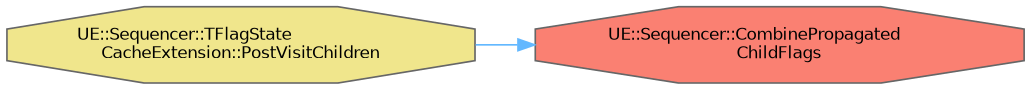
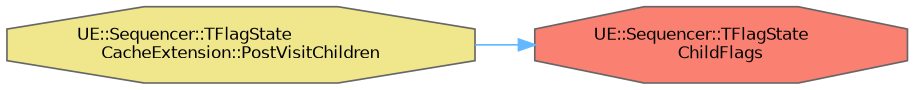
  digraph {
    rankdir=RL
    node [fontname=Helvetica fontsize=10 shape=octagon style=filled]
-   n1 [color=gray40 fillcolor=salmon fontcolor=black height=0.2 label="UE::Sequencer::CombinePropagated\lChildFlags" width=0.4]
+   n1 [color=gray40 fillcolor=salmon fontcolor=black height=0.2 label="UE::Sequencer::TFlagState\lChildFlags" width=0.4]
    n2 [color=grey40 fillcolor=khaki height=0.2 label="UE::Sequencer::TFlagState\lCacheExtension::PostVisitChildren" width=0.4]
    n1 -> n2 [color=steelblue1 dir=back fontname=Helvetica fontsize=10 labelfontname=Helvetica labelfontsize=10 style=solid]
  }
